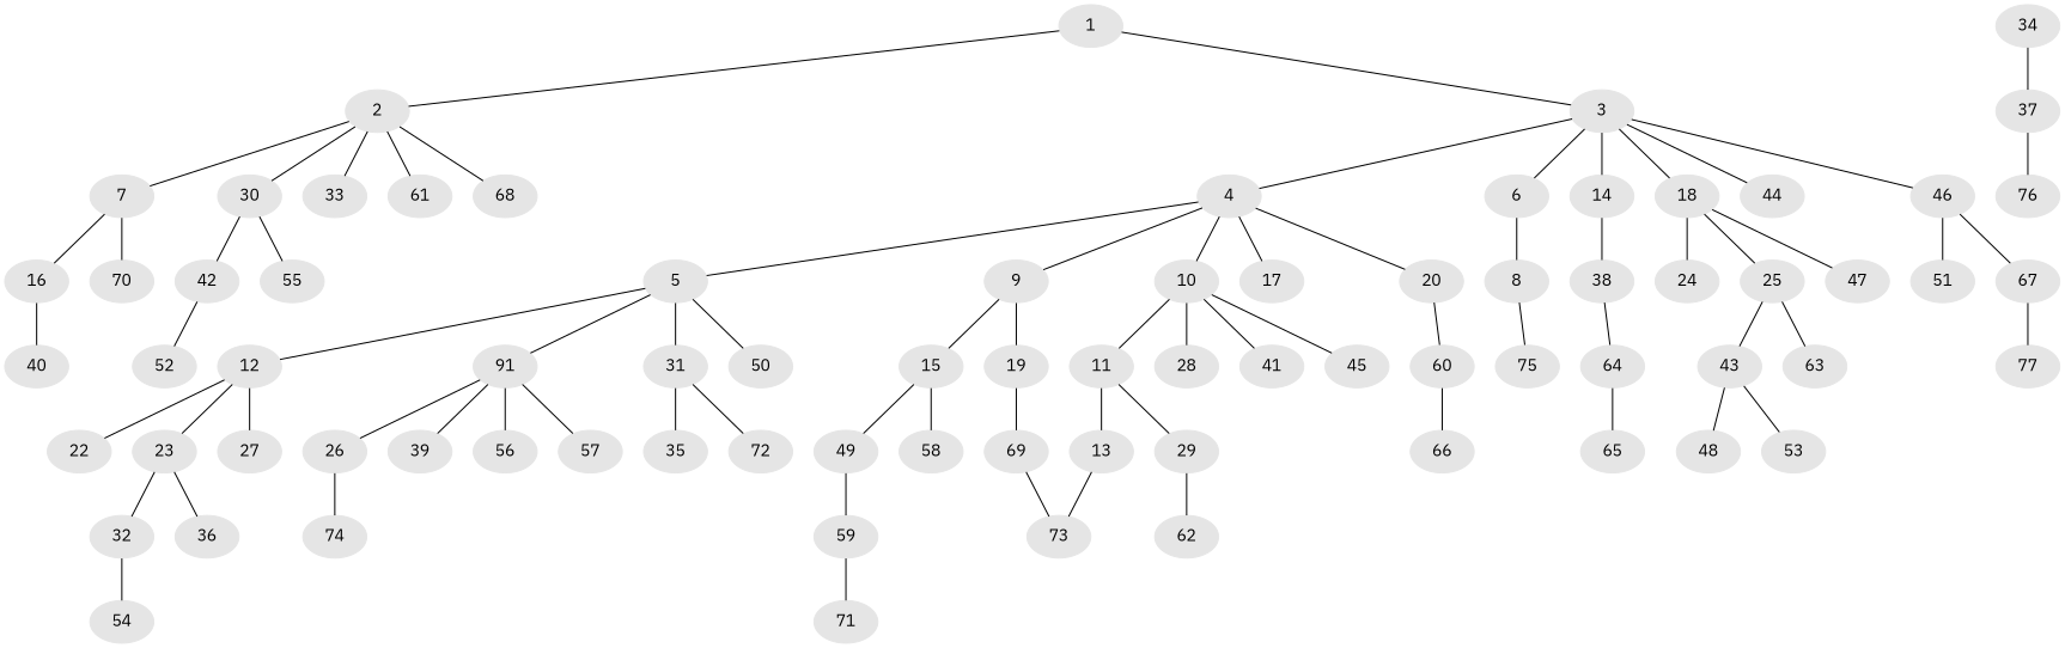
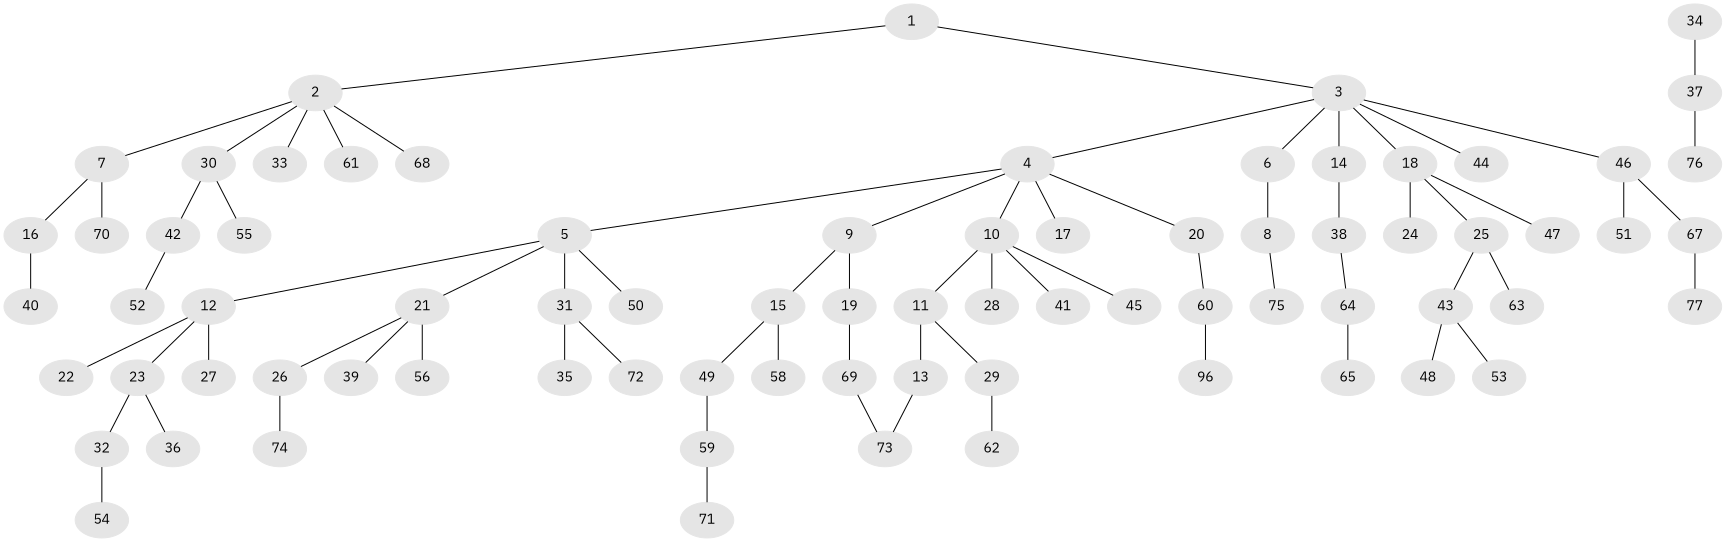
  graph {
    fontname="IBM Plex Sans"
    node [color=gray90 fontname="IBM Plex Sans" style=filled]
    edge [fontname="IBM Plex Sans"]
    1
    2
    3
    7
    30
    33
    61
    68
    4
    6
    14
    18
    44
    46
    16
    70
    42
    55
    5
    9
    10
    17
    20
    8
    38
    24
    25
    47
    51
    67
    12
-   21 [label=91]
+   21
    31
    50
    15
    19
    11
    28
    41
    45
    60
    22
    23
    27
    26
    39
    56
-   57
    35
    72
    75
    40
    49
    58
    69
    13
    29
    73
    62
    32
    36
    34
    37
    64
    59
    43
    63
-   66
+   66 [label=96]
    74
    54
    48
    53
    52
    76
    65
    77
    71
    1 -- 2
    1 -- 3
    2 -- 7
    2 -- 30
    2 -- 33
    2 -- 61
    2 -- 68
    3 -- 4
    3 -- 6
    3 -- 14
    3 -- 18
    3 -- 44
    3 -- 46
    7 -- 16
    7 -- 70
    30 -- 42
    30 -- 55
    4 -- 5
    4 -- 9
    4 -- 10
    4 -- 17
    4 -- 20
    6 -- 8
    14 -- 38
    18 -- 24
    18 -- 25
    18 -- 47
    46 -- 51
    46 -- 67
    16 -- 40
    42 -- 52
    5 -- 12
    5 -- 21
    5 -- 31
    5 -- 50
    9 -- 15
    9 -- 19
    10 -- 11
    10 -- 28
    10 -- 41
    10 -- 45
    20 -- 60
    8 -- 75
    38 -- 64
    25 -- 43
    25 -- 63
    67 -- 77
    12 -- 22
    12 -- 23
    12 -- 27
    21 -- 26
    21 -- 39
    21 -- 56
-   21 -- 57
    31 -- 35
    31 -- 72
    15 -- 49
    15 -- 58
    19 -- 69
    11 -- 13
    11 -- 29
    60 -- 66
    23 -- 32
    23 -- 36
    26 -- 74
    49 -- 59
    69 -- 73
    13 -- 73
    29 -- 62
    32 -- 54
    34 -- 37
    37 -- 76
    64 -- 65
    59 -- 71
    43 -- 48
    43 -- 53
  }
